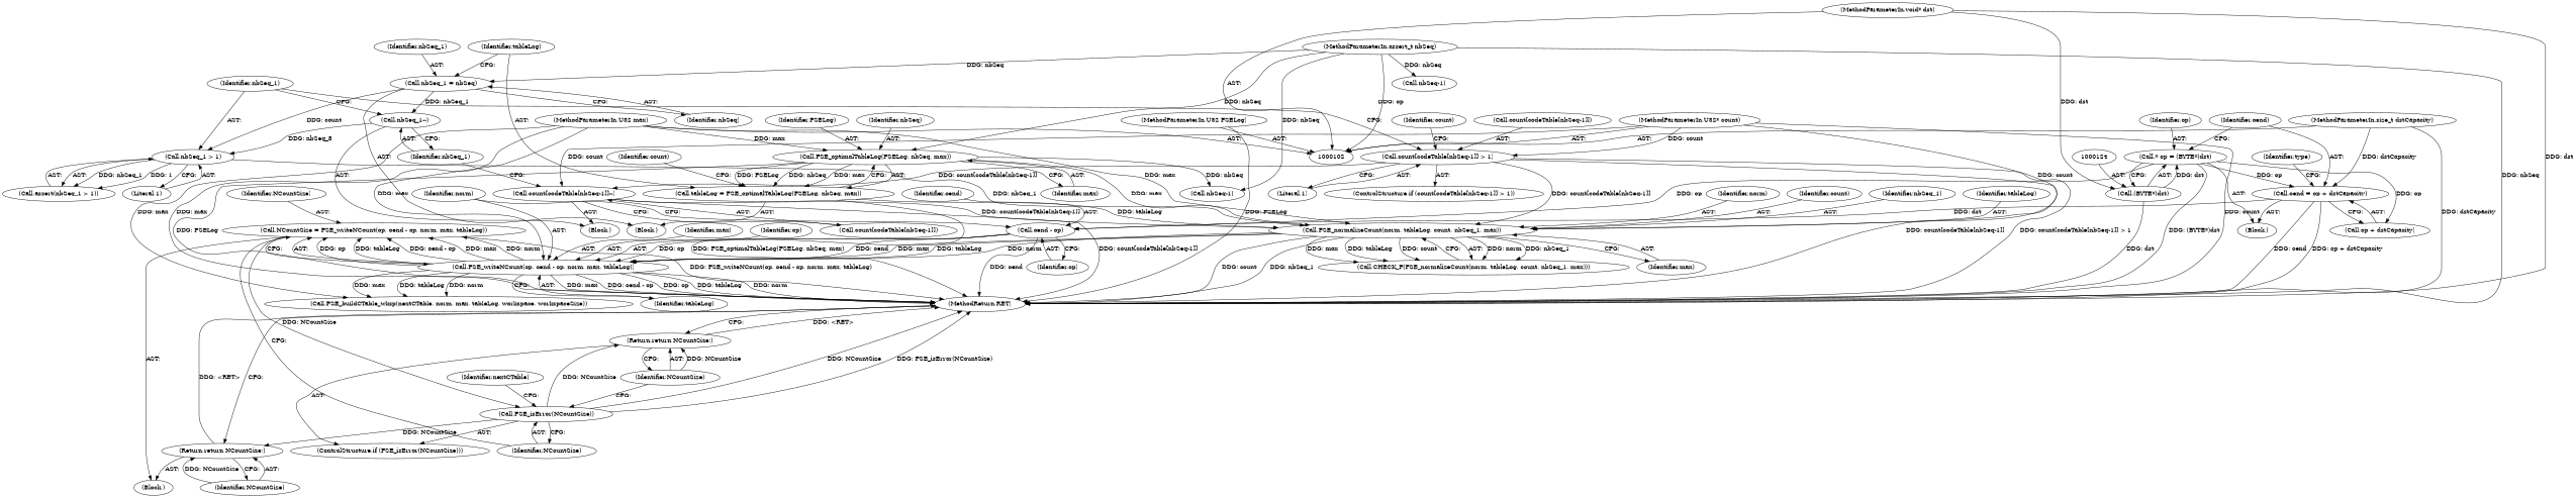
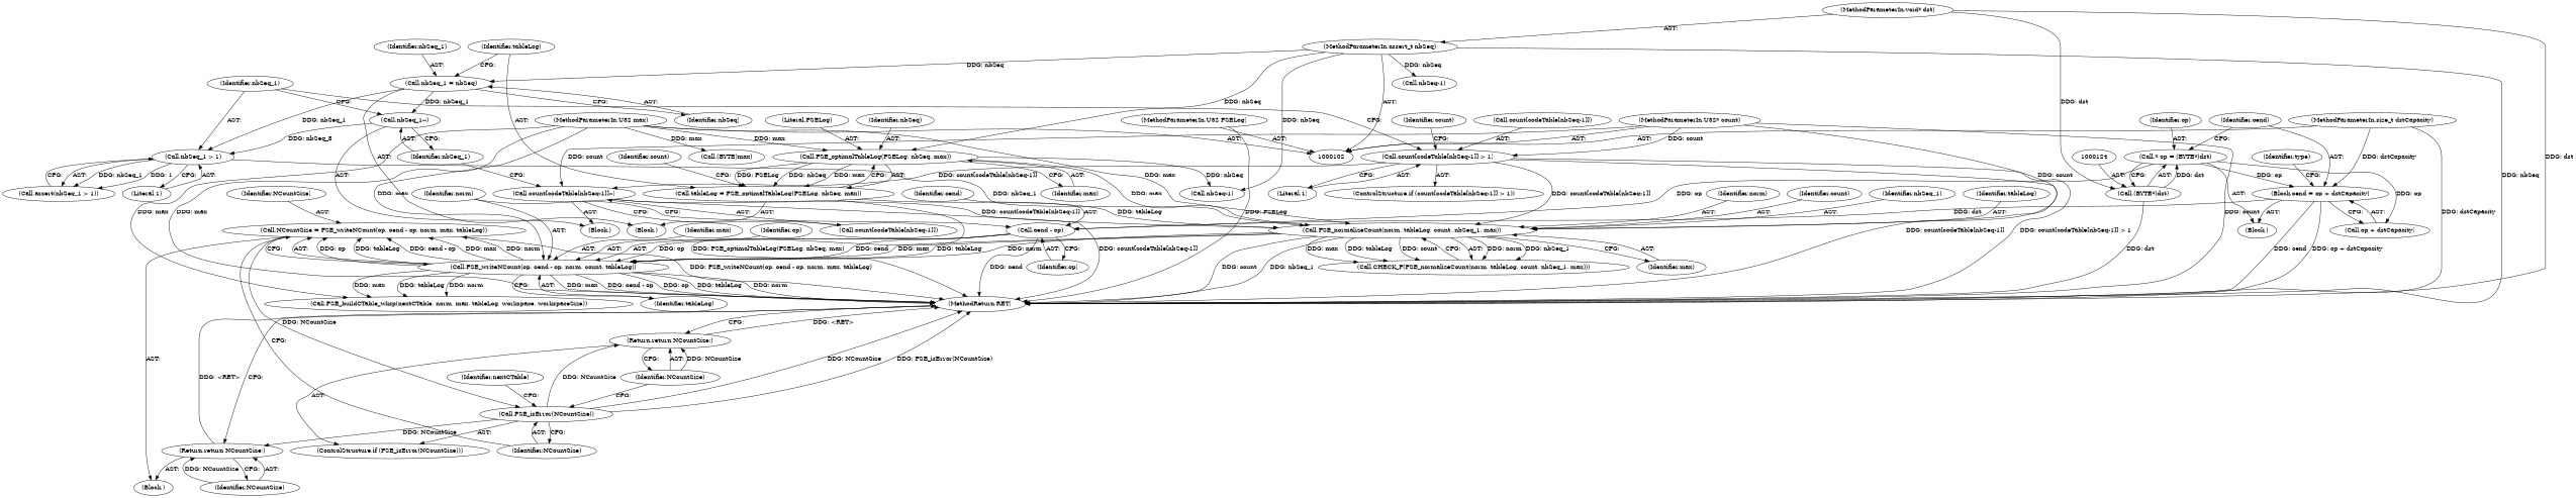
  digraph {
    n1 [label="(Call,NCountSize = FSE_writeNCount(op, oend - op, norm, max, tableLog))"]
-   n2 [label="(Call,FSE_writeNCount(op, oend - op, norm, max, tableLog))"]
+   n2 [label="(Call,FSE_writeNCount(op, oend - op, norm, count, tableLog))"]
    n3 [label="(Call,FSE_isError(NCountSize))"]
    n4 [label="(MethodReturn,RET)"]
    n5 [label="(Block,)"]
    n6 [label="(Identifier,tableLog)"]
    n7 [label="(Call,FSE_buildCTable_wksp(nextCTable, norm, max, tableLog, workspace, workspaceSize))"]
    n8 [label="(Return,return NCountSize;)"]
    n9 [label="(Return,return NCountSize;)"]
    n10 [label="(Identifier,NCountSize)"]
    n11 [label="(ControlStructure,if (FSE_isError(NCountSize)))"]
    n12 [label="(Call,oend - op)"]
    n13 [label="(Identifier,op)"]
-   n14 [label="(Call,oend = op + dstCapacity)"]
+   n14 [label="(Block,oend = op + dstCapacity)"]
    n15 [label="(Call,op + dstCapacity)"]
    n16 [label="(Block,)"]
    n17 [label="(Call,* op = (BYTE*)dst)"]
    n18 [label="(Call,(BYTE*)dst)"]
    n19 [label="(MethodParameterIn,void* dst)"]
    1000102
    n21 [label="(MethodParameterIn,size_t dstCapacity)"]
    n22 [label="(Call,FSE_normalizeCount(norm, tableLog, count, nbSeq_1, max))"]
    n23 [label="(Identifier,max)"]
    n24 [label="(Call,CHECK_F(FSE_normalizeCount(norm, tableLog, count, nbSeq_1, max)))"]
    n25 [label="(Call,tableLog = FSE_optimalTableLog(FSELog, nbSeq, max))"]
    n26 [label="(Call,FSE_optimalTableLog(FSELog, nbSeq, max))"]
    n27 [label="(Block,)"]
    n28 [label="(Call,nbSeq-1)"]
    n29 [label="(Identifier,max)"]
    n30 [label="(MethodParameterIn,U32 FSELog)"]
    n31 [label="(MethodParameterIn,assert_t nbSeq)"]
    n32 [label="(Call,nbSeq_1 = nbSeq)"]
    n33 [label="(Call,nbSeq-1)"]
    n34 [label="(Call,nbSeq_1 > 1)"]
    n35 [label="(Call,nbSeq_1--)"]
    n36 [label="(Identifier,nbSeq)"]
    n37 [label="(MethodParameterIn,U32 max)"]
+   n38 [label="(Call,(BYTE)max)"]
    n39 [label="(Call,count[codeTable[nbSeq-1]]--)"]
    n40 [label="(Block,)"]
    n41 [label="(Call,count[codeTable[nbSeq-1]])"]
    n42 [label="(Call,count[codeTable[nbSeq-1]] > 1)"]
    n43 [label="(Literal,1)"]
    n44 [label="(ControlStructure,if (count[codeTable[nbSeq-1]] > 1))"]
    n45 [label="(MethodParameterIn,U32* count)"]
    n46 [label="(Call,assert(nbSeq_1 > 1))"]
    n47 [label="(Literal,1)"]
    n48 [label="(Identifier,nbSeq_1)"]
    n49 [label="(Identifier,NCountSize)"]
    n50 [label="(Identifier,NCountSize)"]
    n51 [label="(Identifier,norm)"]
    n52 [label="(Identifier,oend)"]
-   n53 [label="(Identifier,FSELog)"]
+   n53 [label="(Literal,FSELog)"]
    n54 [label="(Identifier,max)"]
    n55 [label="(Identifier,count)"]
    n56 [label="(Identifier,nextCTable)"]
    n57 [label="(Identifier,count)"]
    n58 [label="(Identifier,count)"]
    n59 [label="(Identifier,nbSeq_1)"]
    n60 [label="(Identifier,op)"]
    n61 [label="(Identifier,op)"]
    n62 [label="(Identifier,NCountSize)"]
    n63 [label="(Identifier,norm)"]
    n64 [label="(Identifier,type)"]
    n65 [label="(Identifier,oend)"]
    n66 [label="(Identifier,nbSeq_1)"]
    n67 [label="(Identifier,tableLog)"]
    n68 [label="(Identifier,nbSeq_1)"]
    n69 [label="(Call,count[codeTable[nbSeq-1]])"]
    n70 [label="(Identifier,tableLog)"]
    n71 [label="(Identifier,nbSeq)"]
    1000124
    n1 -> n2 [label="CFG: "]
    n1 -> n3 [label="DDG: NCountSize"]
    n1 -> n4 [label="DDG: FSE_writeNCount(op, oend - op, norm, max, tableLog)"]
    n1 -> n5 [label="AST: "]
    n2 -> n1 [label="AST: "]
    n2 -> n1 [label="DDG: op"]
    n2 -> n1 [label="DDG: tableLog"]
    n2 -> n1 [label="DDG: oend - op"]
    n2 -> n1 [label="DDG: max"]
    n2 -> n1 [label="DDG: norm"]
    n2 -> n4 [label="DDG: norm"]
    n2 -> n4 [label="DDG: max"]
    n2 -> n4 [label="DDG: oend - op"]
    n2 -> n4 [label="DDG: op"]
    n2 -> n4 [label="DDG: tableLog"]
    n2 -> n6 [label="CFG: "]
    n2 -> n7 [label="DDG: norm"]
    n2 -> n7 [label="DDG: max"]
    n2 -> n7 [label="DDG: tableLog"]
    n3 -> n4 [label="DDG: NCountSize"]
    n3 -> n4 [label="DDG: FSE_isError(NCountSize)"]
    n3 -> n8 [label="DDG: NCountSize"]
    n3 -> n9 [label="DDG: NCountSize"]
    n3 -> n10 [label="CFG: "]
    n3 -> n11 [label="AST: "]
    n4 -> n8 [label="CFG: "]
    n4 -> n9 [label="CFG: "]
    n6 -> n2 [label="AST: "]
    n8 -> n4 [label="DDG: <RET>"]
    n8 -> n11 [label="AST: "]
    n8 -> n49 [label="CFG: "]
    n9 -> n4 [label="DDG: <RET>"]
    n9 -> n5 [label="AST: "]
    n9 -> n50 [label="CFG: "]
    n10 -> n1 [label="CFG: "]
    n10 -> n3 [label="AST: "]
    n12 -> n2 [label="AST: "]
    n12 -> n2 [label="DDG: op"]
    n12 -> n2 [label="DDG: oend"]
    n12 -> n4 [label="DDG: oend"]
    n12 -> n13 [label="CFG: "]
    n13 -> n12 [label="AST: "]
    n14 -> n4 [label="DDG: oend"]
    n14 -> n4 [label="DDG: op + dstCapacity"]
    n14 -> n12 [label="DDG: dst"]
    n14 -> n15 [label="CFG: "]
    n14 -> n16 [label="AST: "]
    n15 -> n14 [label="AST: "]
-   n17 -> n4 [label="DDG: (BYTE*)dst"]
    n17 -> n12 [label="DDG: op"]
    n17 -> n14 [label="DDG: op"]
    n17 -> n15 [label="DDG: op"]
    n17 -> n16 [label="AST: "]
    n17 -> n18 [label="CFG: "]
    n18 -> n4 [label="DDG: dst"]
    n18 -> n17 [label="AST: "]
    n18 -> n17 [label="DDG: dst"]
    n19 -> n4 [label="DDG: dst"]
    n19 -> n18 [label="DDG: dst"]
-   n19 -> 1000102 [label="AST: "]
+   n19 -> n31 [label="AST: "]
    n21 -> n4 [label="DDG: dstCapacity"]
    n21 -> n14 [label="DDG: dstCapacity"]
    n21 -> 1000102 [label="AST: "]
    n22 -> n2 [label="DDG: norm"]
    n22 -> n2 [label="DDG: max"]
    n22 -> n2 [label="DDG: tableLog"]
    n22 -> n4 [label="DDG: count"]
    n22 -> n4 [label="DDG: nbSeq_1"]
    n22 -> n23 [label="CFG: "]
    n22 -> n24 [label="AST: "]
    n22 -> n24 [label="DDG: norm"]
    n22 -> n24 [label="DDG: nbSeq_1"]
    n22 -> n24 [label="DDG: max"]
    n22 -> n24 [label="DDG: tableLog"]
    n22 -> n24 [label="DDG: count"]
    n23 -> n22 [label="AST: "]
    n24 -> n22 [label="CFG: "]
    n25 -> n4 [label="DDG: FSE_optimalTableLog(FSELog, nbSeq, max)"]
    n25 -> n22 [label="DDG: tableLog"]
    n25 -> n26 [label="CFG: "]
    n25 -> n27 [label="AST: "]
-   n26 -> n4 [label="DDG: FSELog"]
    n26 -> n22 [label="DDG: max"]
    n26 -> n25 [label="AST: "]
    n26 -> n25 [label="DDG: FSELog"]
    n26 -> n25 [label="DDG: nbSeq"]
    n26 -> n25 [label="DDG: max"]
    n26 -> n28 [label="DDG: nbSeq"]
    n26 -> n29 [label="CFG: "]
    n29 -> n26 [label="AST: "]
    n30 -> n4 [label="DDG: FSELog"]
    n30 -> 1000102 [label="AST: "]
    n31 -> n4 [label="DDG: nbSeq"]
-   n31 -> 1000102 [label="DDG: op"]
+   n31 -> 1000102 [label="AST: "]
    n31 -> n26 [label="DDG: nbSeq"]
    n31 -> n28 [label="DDG: nbSeq"]
    n31 -> n32 [label="DDG: nbSeq"]
    n31 -> n33 [label="DDG: nbSeq"]
    n32 -> n27 [label="AST: "]
-   n32 -> n34 [label="DDG: count"]
+   n32 -> n34 [label="DDG: nbSeq_1"]
    n32 -> n35 [label="DDG: nbSeq_1"]
    n32 -> n36 [label="CFG: "]
    n34 -> n22 [label="DDG: nbSeq_1"]
    n34 -> n46 [label="AST: "]
    n34 -> n46 [label="DDG: nbSeq_1"]
    n34 -> n46 [label="DDG: 1"]
    n34 -> n47 [label="CFG: "]
    n35 -> n34 [label="DDG: nbSeq_8"]
    n35 -> n40 [label="AST: "]
    n35 -> n48 [label="CFG: "]
    n36 -> n32 [label="AST: "]
    n37 -> n2 [label="DDG: max"]
    n37 -> n4 [label="DDG: max"]
    n37 -> n7 [label="DDG: max"]
    n37 -> 1000102 [label="AST: "]
    n37 -> n22 [label="DDG: max"]
    n37 -> n26 [label="DDG: max"]
+   n37 -> n38 [label="DDG: max"]
    n39 -> n4 [label="DDG: count[codeTable[nbSeq-1]]"]
    n39 -> n22 [label="DDG: count[codeTable[nbSeq-1]]"]
    n39 -> n40 [label="AST: "]
    n39 -> n41 [label="CFG: "]
    n41 -> n39 [label="AST: "]
    n42 -> n4 [label="DDG: count[codeTable[nbSeq-1]] > 1"]
    n42 -> n4 [label="DDG: count[codeTable[nbSeq-1]]"]
    n42 -> n22 [label="DDG: count[codeTable[nbSeq-1]]"]
    n42 -> n39 [label="DDG: count[codeTable[nbSeq-1]]"]
    n42 -> n43 [label="CFG: "]
    n42 -> n44 [label="AST: "]
    n43 -> n42 [label="AST: "]
    n45 -> n4 [label="DDG: count"]
    n45 -> 1000102 [label="AST: "]
    n45 -> n22 [label="DDG: count"]
    n45 -> n39 [label="DDG: count"]
    n45 -> n42 [label="DDG: count"]
-   n46 -> n34 [label="AST: "]
+   n46 -> n34 [label="CFG: "]
    n47 -> n34 [label="AST: "]
    n48 -> n35 [label="AST: "]
    n48 -> n39 [label="CFG: "]
    n49 -> n3 [label="CFG: "]
    n49 -> n8 [label="AST: "]
    n49 -> n8 [label="DDG: NCountSize"]
    n50 -> n9 [label="AST: "]
    n50 -> n9 [label="DDG: NCountSize"]
    n51 -> n22 [label="AST: "]
    n52 -> n12 [label="AST: "]
    n53 -> n26 [label="AST: "]
    n54 -> n2 [label="AST: "]
    n55 -> n22 [label="AST: "]
    n56 -> n3 [label="CFG: "]
    n57 -> n25 [label="CFG: "]
    n58 -> n42 [label="CFG: "]
    n59 -> n32 [label="AST: "]
    n60 -> n2 [label="AST: "]
    n61 -> n17 [label="AST: "]
    n62 -> n1 [label="AST: "]
    n63 -> n2 [label="AST: "]
    n63 -> n12 [label="CFG: "]
    n64 -> n14 [label="CFG: "]
    n65 -> n14 [label="AST: "]
    n65 -> n17 [label="CFG: "]
    n66 -> n22 [label="AST: "]
    n67 -> n25 [label="AST: "]
    n67 -> n32 [label="CFG: "]
    n68 -> n34 [label="AST: "]
    n68 -> n35 [label="CFG: "]
    n68 -> n42 [label="CFG: "]
    n69 -> n42 [label="AST: "]
    n70 -> n22 [label="AST: "]
    n71 -> n26 [label="AST: "]
    1000124 -> n18 [label="AST: "]
  }
